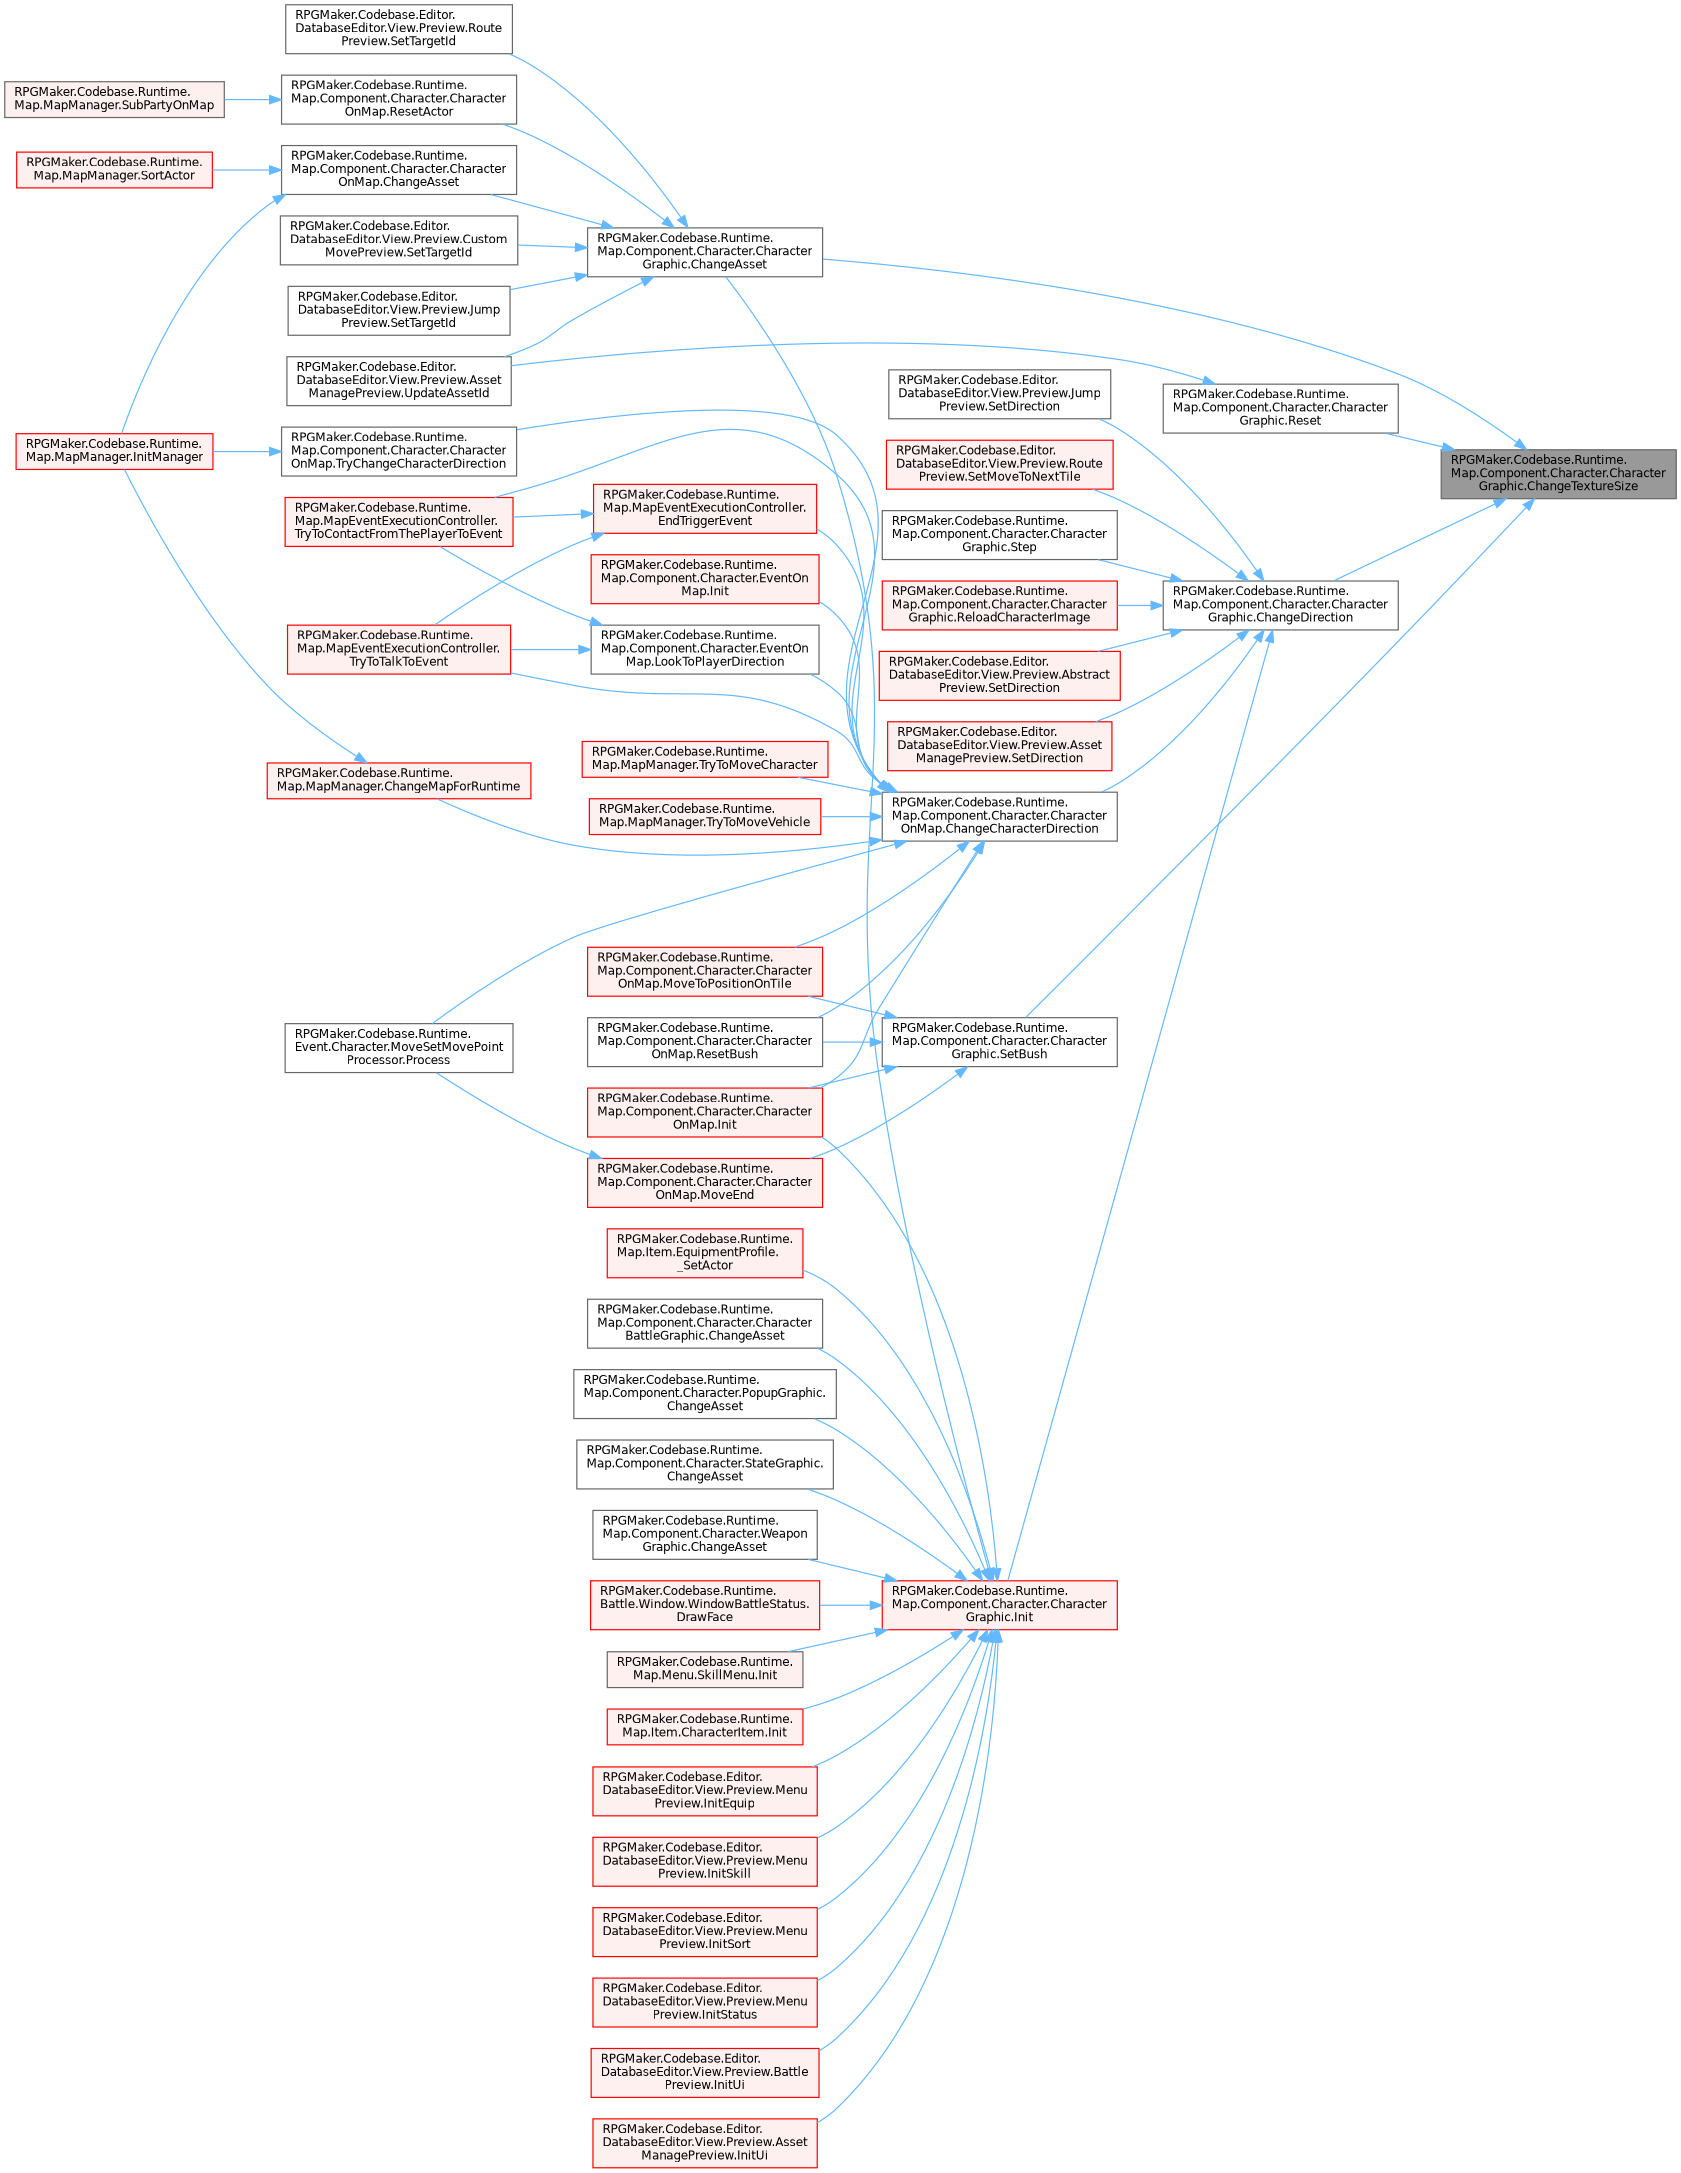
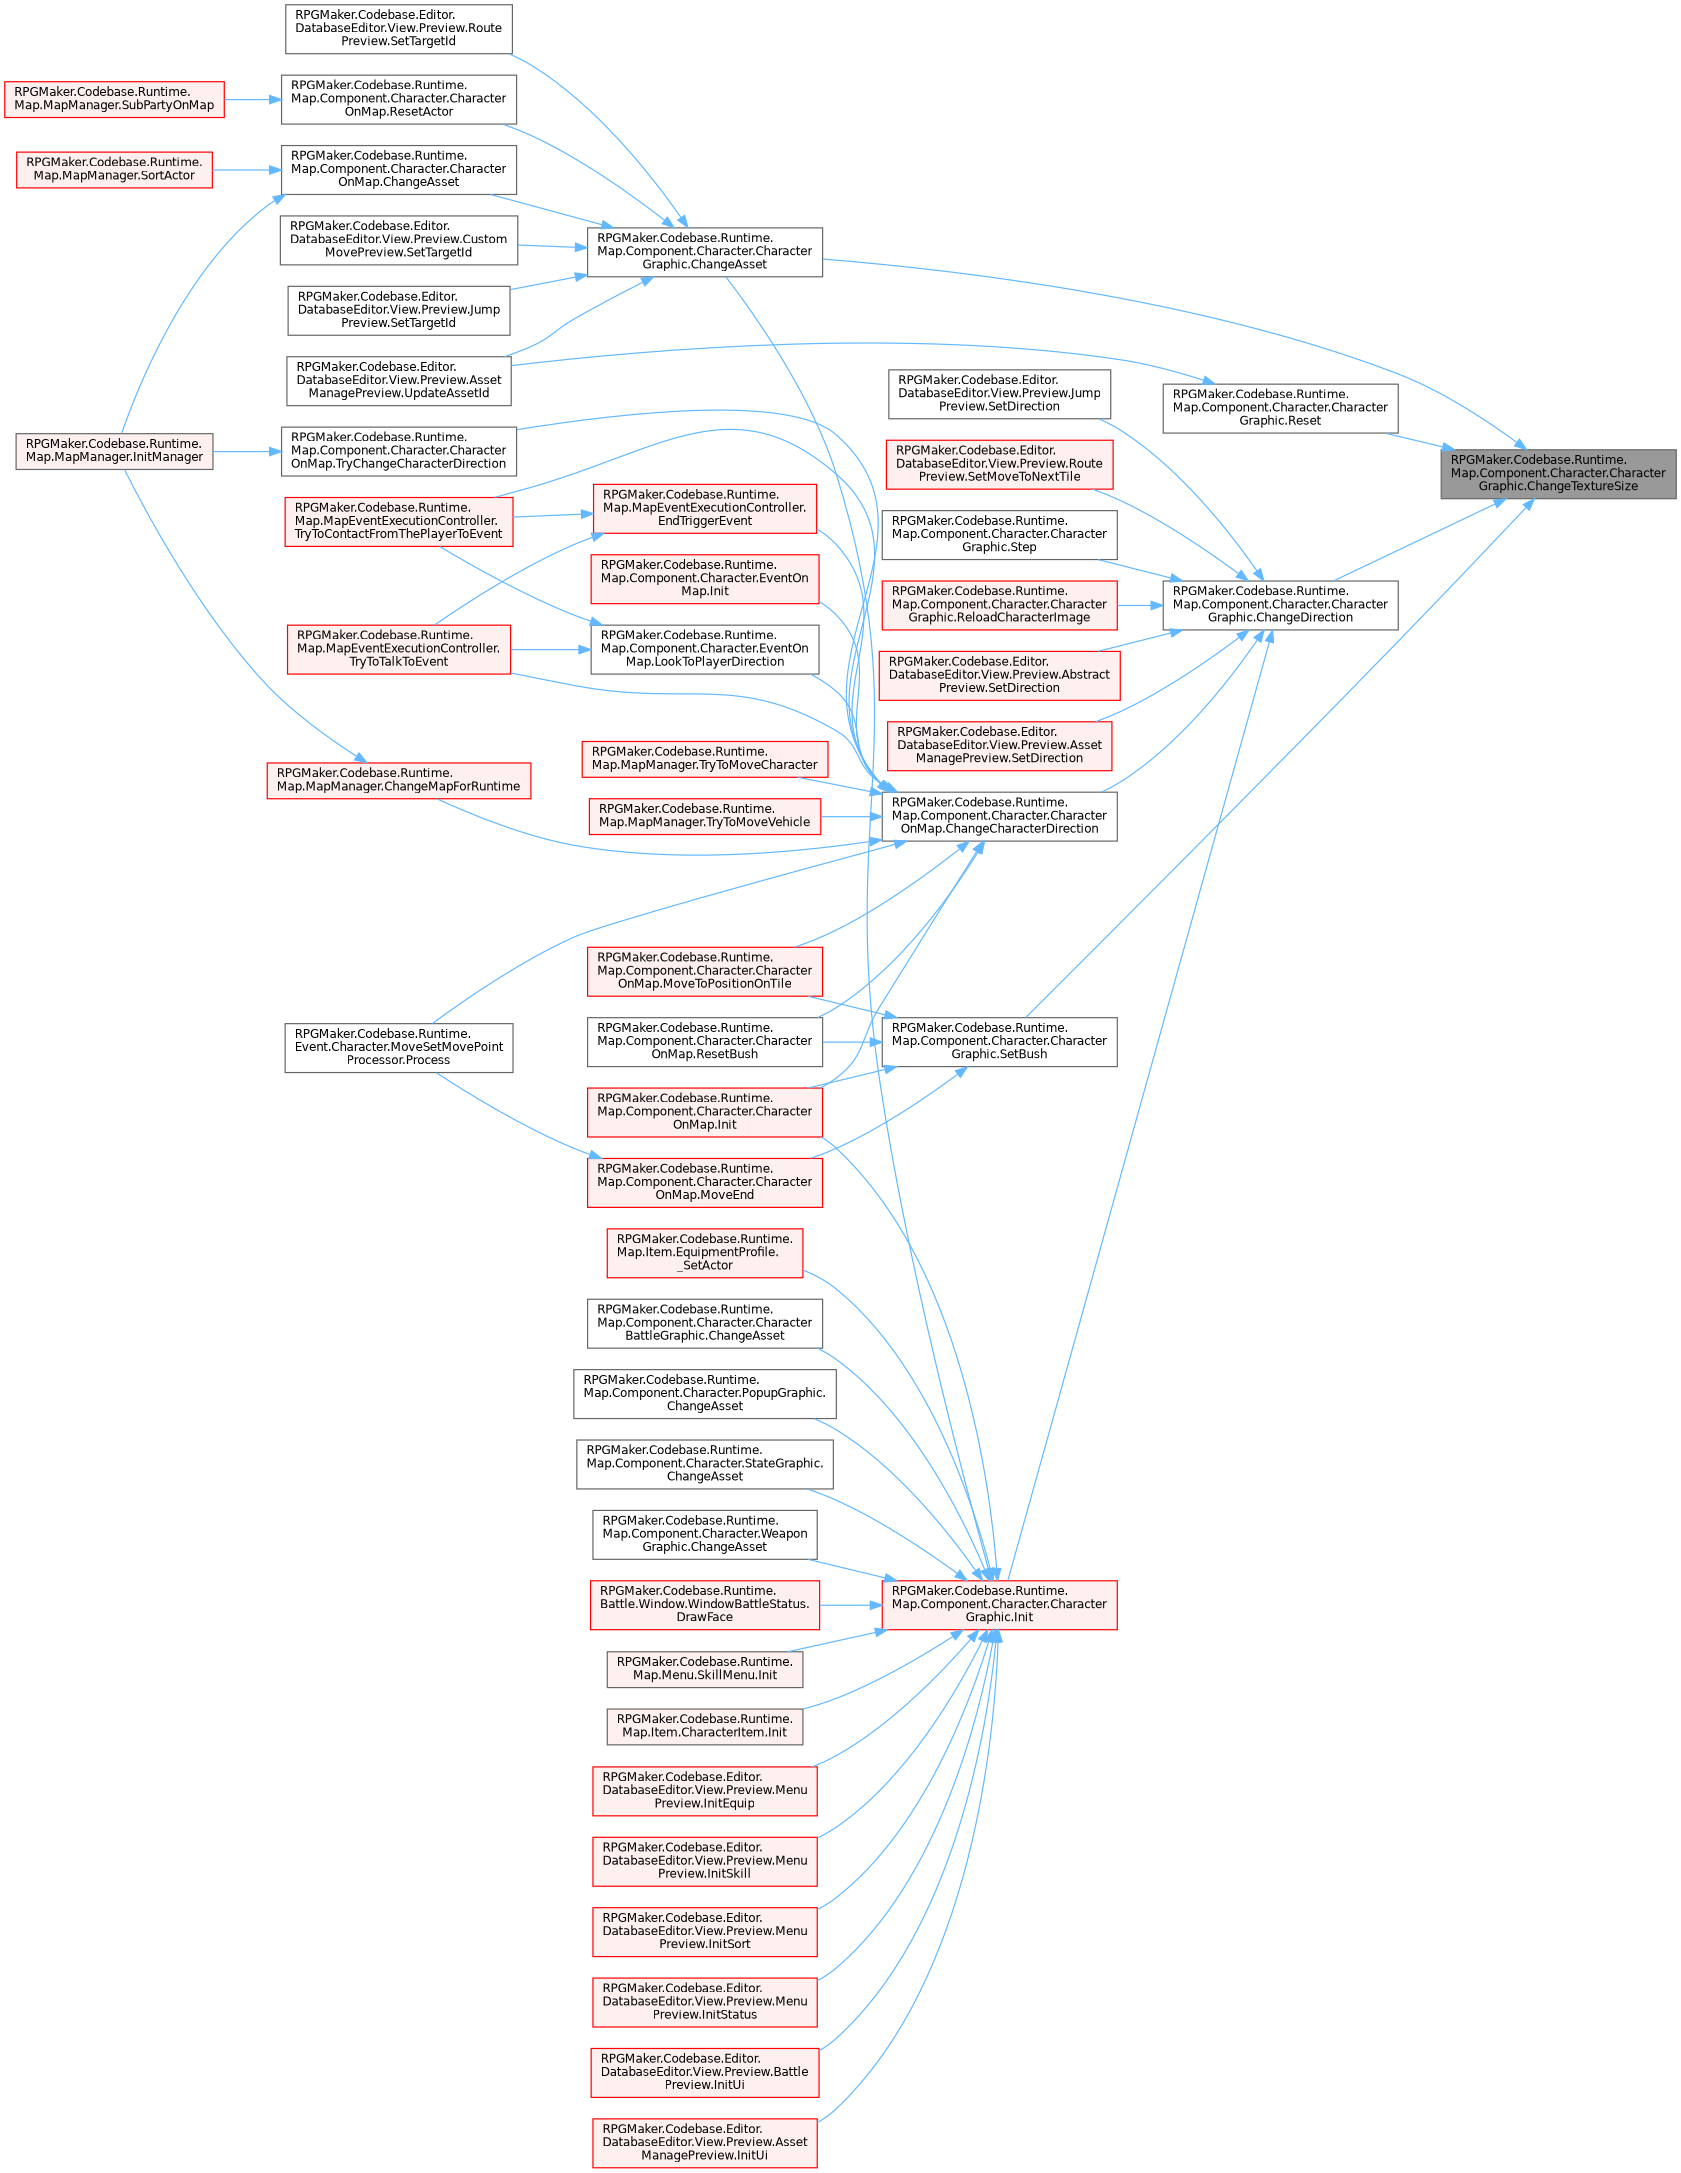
  digraph {
    rankdir=RL
    node [color=red fillcolor="#FFF0F0" fontname=Helvetica fontsize=10 shape=box style=filled]
    edge [color=steelblue1 dir=back fontname=Helvetica fontsize=10 labelfontname=Helvetica labelfontsize=10 style=solid]
    n1 [color=gray40 fillcolor=grey60 fontcolor=black height=0.2 label="RPGMaker.Codebase.Runtime.\lMap.Component.Character.Character\lGraphic.ChangeTextureSize" width=0.4]
    n2 [color=grey40 fillcolor=white height=0.2 label="RPGMaker.Codebase.Runtime.\lMap.Component.Character.Character\lGraphic.ChangeAsset" width=0.4]
    n3 [color=grey40 fillcolor=white height=0.2 label="RPGMaker.Codebase.Runtime.\lMap.Component.Character.Character\lGraphic.ChangeDirection" width=0.4]
    n4 [color=grey40 fillcolor=white height=0.2 label="RPGMaker.Codebase.Runtime.\lMap.Component.Character.Character\lGraphic.Reset" width=0.4]
    n5 [color=grey40 fillcolor=white height=0.2 label="RPGMaker.Codebase.Runtime.\lMap.Component.Character.Character\lGraphic.SetBush" width=0.4]
    n6 [color=grey40 fillcolor=white height=0.2 label="RPGMaker.Codebase.Runtime.\lMap.Component.Character.Character\lOnMap.ChangeAsset" width=0.4]
    n7 [color=grey40 fillcolor=white height=0.2 label="RPGMaker.Codebase.Runtime.\lMap.Component.Character.Character\lOnMap.ResetActor" width=0.4]
    n8 [color=grey40 fillcolor=white height=0.2 label="RPGMaker.Codebase.Editor.\lDatabaseEditor.View.Preview.Custom\lMovePreview.SetTargetId" width=0.4]
    n9 [color=grey40 fillcolor=white height=0.2 label="RPGMaker.Codebase.Editor.\lDatabaseEditor.View.Preview.Jump\lPreview.SetTargetId" width=0.4]
    n10 [color=grey40 fillcolor=white height=0.2 label="RPGMaker.Codebase.Editor.\lDatabaseEditor.View.Preview.Route\lPreview.SetTargetId" width=0.4]
    n11 [color=grey40 fillcolor=white height=0.2 label="RPGMaker.Codebase.Editor.\lDatabaseEditor.View.Preview.Asset\lManagePreview.UpdateAssetId" width=0.4]
    n12 [color=grey40 fillcolor=white height=0.2 label="RPGMaker.Codebase.Runtime.\lMap.Component.Character.Character\lOnMap.ChangeCharacterDirection" width=0.4]
    n13 [height=0.2 label="RPGMaker.Codebase.Runtime.\lMap.Component.Character.Character\lGraphic.Init" width=0.4]
    n14 [height=0.2 label="RPGMaker.Codebase.Runtime.\lMap.Component.Character.Character\lGraphic.ReloadCharacterImage" width=0.4]
    n15 [height=0.2 label="RPGMaker.Codebase.Editor.\lDatabaseEditor.View.Preview.Abstract\lPreview.SetDirection" width=0.4]
    n16 [height=0.2 label="RPGMaker.Codebase.Editor.\lDatabaseEditor.View.Preview.Asset\lManagePreview.SetDirection" width=0.4]
    n17 [color=grey40 fillcolor=white height=0.2 label="RPGMaker.Codebase.Editor.\lDatabaseEditor.View.Preview.Jump\lPreview.SetDirection" width=0.4]
    n18 [height=0.2 label="RPGMaker.Codebase.Editor.\lDatabaseEditor.View.Preview.Route\lPreview.SetMoveToNextTile" width=0.4]
    n19 [color=grey40 fillcolor=white height=0.2 label="RPGMaker.Codebase.Runtime.\lMap.Component.Character.Character\lGraphic.Step" width=0.4]
    n20 [height=0.2 label="RPGMaker.Codebase.Runtime.\lMap.Component.Character.Character\lOnMap.Init" width=0.4]
    n21 [height=0.2 label="RPGMaker.Codebase.Runtime.\lMap.Component.Character.Character\lOnMap.MoveToPositionOnTile" width=0.4]
    n22 [color=grey40 fillcolor=white height=0.2 label="RPGMaker.Codebase.Runtime.\lMap.Component.Character.Character\lOnMap.ResetBush" width=0.4]
    n23 [height=0.2 label="RPGMaker.Codebase.Runtime.\lMap.Component.Character.Character\lOnMap.MoveEnd" width=0.4]
-   n24 [height=0.2 label="RPGMaker.Codebase.Runtime.\lMap.MapManager.InitManager" width=0.4]
+   n24 [color=grey40 height=0.2 label="RPGMaker.Codebase.Runtime.\lMap.MapManager.InitManager" width=0.4]
    n25 [height=0.2 label="RPGMaker.Codebase.Runtime.\lMap.MapManager.SortActor" width=0.4]
-   n26 [color=grey40 height=0.2 label="RPGMaker.Codebase.Runtime.\lMap.MapManager.SubPartyOnMap" width=0.4]
+   n26 [height=0.2 label="RPGMaker.Codebase.Runtime.\lMap.MapManager.SubPartyOnMap" width=0.4]
    n27 [height=0.2 label="RPGMaker.Codebase.Runtime.\lMap.MapManager.ChangeMapForRuntime" width=0.4]
    n28 [height=0.2 label="RPGMaker.Codebase.Runtime.\lMap.MapEventExecutionController.\lEndTriggerEvent" width=0.4]
    n29 [height=0.2 label="RPGMaker.Codebase.Runtime.\lMap.MapEventExecutionController.\lTryToContactFromThePlayerToEvent" width=0.4]
    n30 [height=0.2 label="RPGMaker.Codebase.Runtime.\lMap.MapEventExecutionController.\lTryToTalkToEvent" width=0.4]
    n31 [height=0.2 label="RPGMaker.Codebase.Runtime.\lMap.Component.Character.EventOn\lMap.Init" width=0.4]
    n32 [color=grey40 fillcolor=white height=0.2 label="RPGMaker.Codebase.Runtime.\lMap.Component.Character.EventOn\lMap.LookToPlayerDirection" width=0.4]
    n33 [color=grey40 fillcolor=white height=0.2 label="RPGMaker.Codebase.Runtime.\lEvent.Character.MoveSetMovePoint\lProcessor.Process" width=0.4]
    n34 [color=grey40 fillcolor=white height=0.2 label="RPGMaker.Codebase.Runtime.\lMap.Component.Character.Character\lOnMap.TryChangeCharacterDirection" width=0.4]
    n35 [height=0.2 label="RPGMaker.Codebase.Runtime.\lMap.MapManager.TryToMoveCharacter" width=0.4]
    n36 [height=0.2 label="RPGMaker.Codebase.Runtime.\lMap.MapManager.TryToMoveVehicle" width=0.4]
    n37 [height=0.2 label="RPGMaker.Codebase.Runtime.\lMap.Item.EquipmentProfile.\l_SetActor" width=0.4]
    n38 [color=grey40 fillcolor=white height=0.2 label="RPGMaker.Codebase.Runtime.\lMap.Component.Character.Character\lBattleGraphic.ChangeAsset" width=0.4]
    n39 [color=grey40 fillcolor=white height=0.2 label="RPGMaker.Codebase.Runtime.\lMap.Component.Character.PopupGraphic.\lChangeAsset" width=0.4]
    n40 [color=grey40 fillcolor=white height=0.2 label="RPGMaker.Codebase.Runtime.\lMap.Component.Character.StateGraphic.\lChangeAsset" width=0.4]
    n41 [color=grey40 fillcolor=white height=0.2 label="RPGMaker.Codebase.Runtime.\lMap.Component.Character.Weapon\lGraphic.ChangeAsset" width=0.4]
    n42 [height=0.2 label="RPGMaker.Codebase.Runtime.\lBattle.Window.WindowBattleStatus.\lDrawFace" width=0.4]
    n43 [color=grey40 height=0.2 label="RPGMaker.Codebase.Runtime.\lMap.Menu.SkillMenu.Init" width=0.4]
-   n44 [height=0.2 label="RPGMaker.Codebase.Runtime.\lMap.Item.CharacterItem.Init" width=0.4]
+   n44 [color=grey40 height=0.2 label="RPGMaker.Codebase.Runtime.\lMap.Item.CharacterItem.Init" width=0.4]
    n45 [height=0.2 label="RPGMaker.Codebase.Editor.\lDatabaseEditor.View.Preview.Menu\lPreview.InitEquip" width=0.4]
    n46 [height=0.2 label="RPGMaker.Codebase.Editor.\lDatabaseEditor.View.Preview.Menu\lPreview.InitSkill" width=0.4]
    n47 [height=0.2 label="RPGMaker.Codebase.Editor.\lDatabaseEditor.View.Preview.Menu\lPreview.InitSort" width=0.4]
    n48 [height=0.2 label="RPGMaker.Codebase.Editor.\lDatabaseEditor.View.Preview.Menu\lPreview.InitStatus" width=0.4]
    n49 [height=0.2 label="RPGMaker.Codebase.Editor.\lDatabaseEditor.View.Preview.Battle\lPreview.InitUi" width=0.4]
    n50 [height=0.2 label="RPGMaker.Codebase.Editor.\lDatabaseEditor.View.Preview.Asset\lManagePreview.InitUi" width=0.4]
    n1 -> n2
    n1 -> n3
    n1 -> n4
    n1 -> n5
    n2 -> n6
    n2 -> n7
    n2 -> n8
    n2 -> n9
    n2 -> n10
    n2 -> n11
    n3 -> n12
    n3 -> n13
    n3 -> n14
    n3 -> n15
    n3 -> n16
    n3 -> n17
    n3 -> n18
    n3 -> n19
    n4 -> n11
    n5 -> n20
    n5 -> n21
    n5 -> n22
    n5 -> n23
    n6 -> n24
    n6 -> n25
    n7 -> n26
    n12 -> n20
    n12 -> n21
    n12 -> n22
    n12 -> n27
    n12 -> n28
    n12 -> n29
    n12 -> n30
    n12 -> n31
    n12 -> n32
    n12 -> n33
    n12 -> n34
    n12 -> n35
    n12 -> n36
    n13 -> n2
    n13 -> n20
    n13 -> n37
    n13 -> n38
    n13 -> n39
    n13 -> n40
    n13 -> n41
    n13 -> n42
    n13 -> n43
    n13 -> n44
    n13 -> n45
    n13 -> n46
    n13 -> n47
    n13 -> n48
    n13 -> n49
    n13 -> n50
    n23 -> n33
    n27 -> n24
    n28 -> n29
    n28 -> n30
    n32 -> n29
    n32 -> n30
    n34 -> n24
  }
